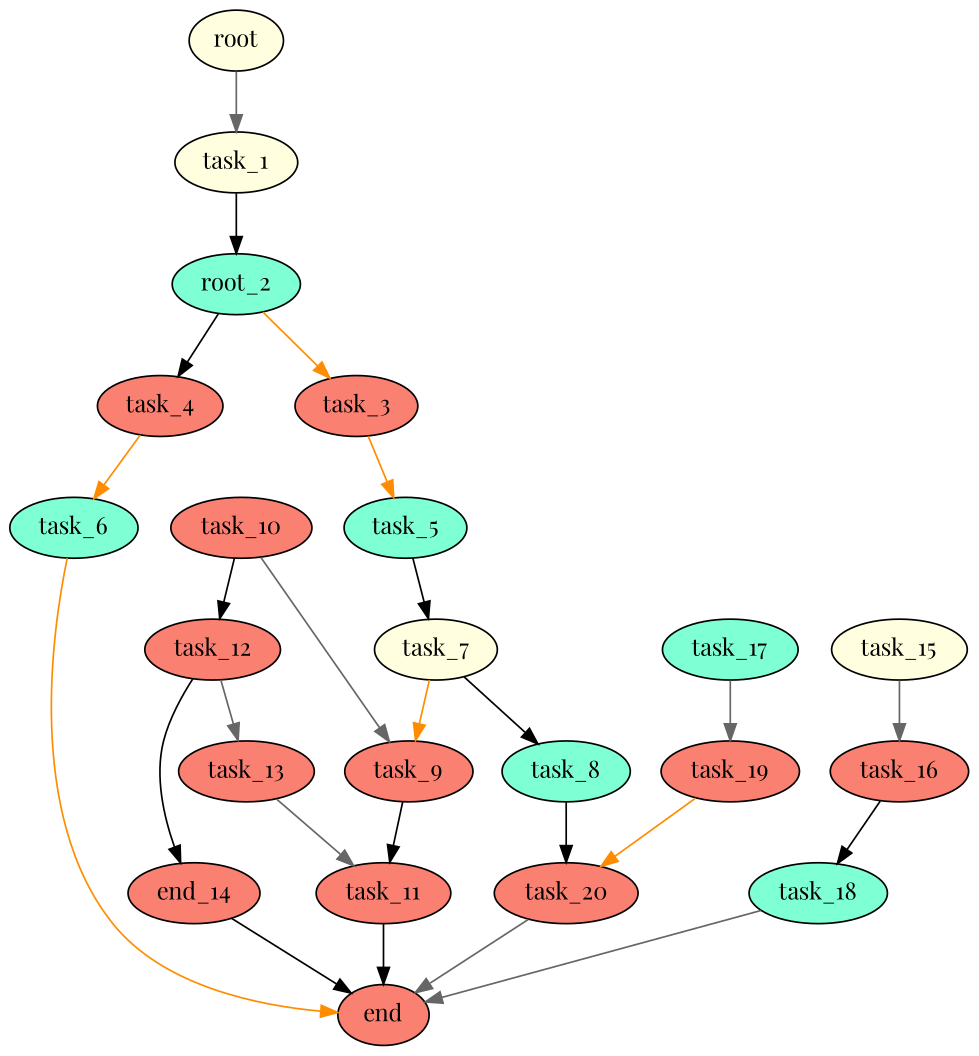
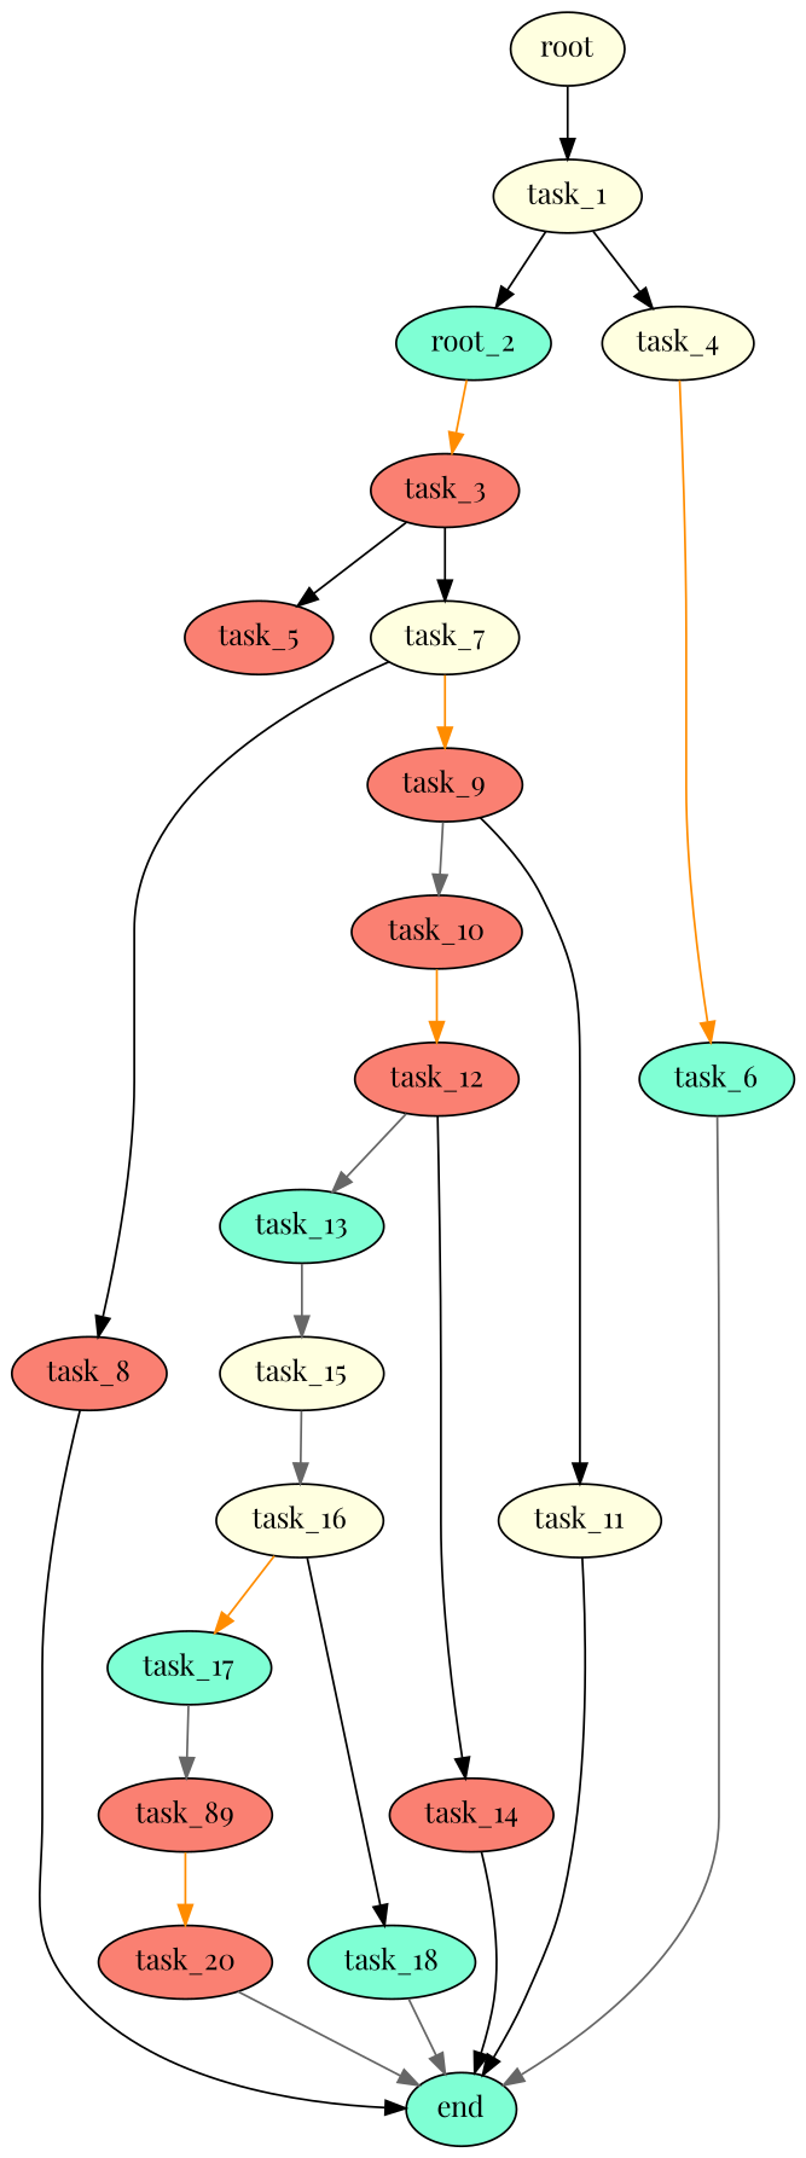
  digraph {
    fontname="Playfair Display"
    node [fillcolor=salmon fontname="Playfair Display" style=filled]
    edge [color=black fontname="Playfair Display"]
    root [fillcolor=lightyellow]
    task_1 [fillcolor=lightyellow]
    n3 [fillcolor=aquamarine label=root_2]
    task_3
-   task_4
-   task_5 [fillcolor=aquamarine]
+   task_4 [fillcolor=lightyellow]
+   task_5
    task_6 [fillcolor=aquamarine]
    task_7 [fillcolor=lightyellow]
-   end
-   task_8 [fillcolor=aquamarine]
+   end [fillcolor=aquamarine]
+   task_8
    task_9
    task_10
-   task_11
+   task_11 [fillcolor=lightyellow]
    task_12
-   task_13
-   task_14 [label=end_14]
+   task_13 [fillcolor=aquamarine]
+   task_14
    task_15 [fillcolor=lightyellow]
-   task_16
+   task_16 [fillcolor=lightyellow]
    task_17 [fillcolor=aquamarine]
    task_18 [fillcolor=aquamarine]
-   task_19
+   task_19 [label=task_89]
    task_20
-   root -> task_1 [color=gray40]
+   root -> task_1
    task_1 -> n3
    n3 -> task_3 [color=darkorange]
-   n3 -> task_4
-   task_3 -> task_5 [color=darkorange]
+   task_1 -> task_4
+   task_3 -> task_5
    task_4 -> task_6 [color=darkorange]
-   task_5 -> task_7
-   task_6 -> end [color=darkorange]
+   task_3 -> task_7
+   task_6 -> end [color=gray40]
    task_7 -> task_8
    task_7 -> task_9 [color=darkorange]
-   task_8 -> task_20
-   task_10 -> task_9 [color=gray40]
+   task_8 -> end
+   task_9 -> task_10 [color=gray40]
    task_9 -> task_11
-   task_10 -> task_12
+   task_10 -> task_12 [color=darkorange]
    task_11 -> end
    task_12 -> task_13 [color=gray40]
    task_12 -> task_14
-   task_13 -> task_11 [color=gray40]
+   task_13 -> task_15 [color=gray40]
    task_14 -> end
    task_15 -> task_16 [color=gray40]
+   task_16 -> task_17 [color=darkorange]
    task_16 -> task_18
    task_17 -> task_19 [color=gray40]
    task_18 -> end [color=gray40]
    task_19 -> task_20 [color=darkorange]
    task_20 -> end [color=gray40]
  }
